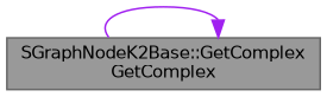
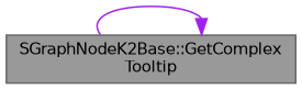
  digraph {
    rankdir=LR
-   n1 [color=gray40 fillcolor=grey60 fontcolor=black fontname=Helvetica fontsize=10 height=0.2 label="SGraphNodeK2Base::GetComplex\lGetComplex" shape=box style=filled width=0.4]
+   n1 [color=gray40 fillcolor=grey60 fontcolor=black fontname=Helvetica fontsize=10 height=0.2 label="SGraphNodeK2Base::GetComplex\lTooltip" shape=box style=filled width=0.4]
    n1 -> n1 [color=purple fontname=Helvetica fontsize=10 labelfontname=Helvetica labelfontsize=10 style=solid]
  }
